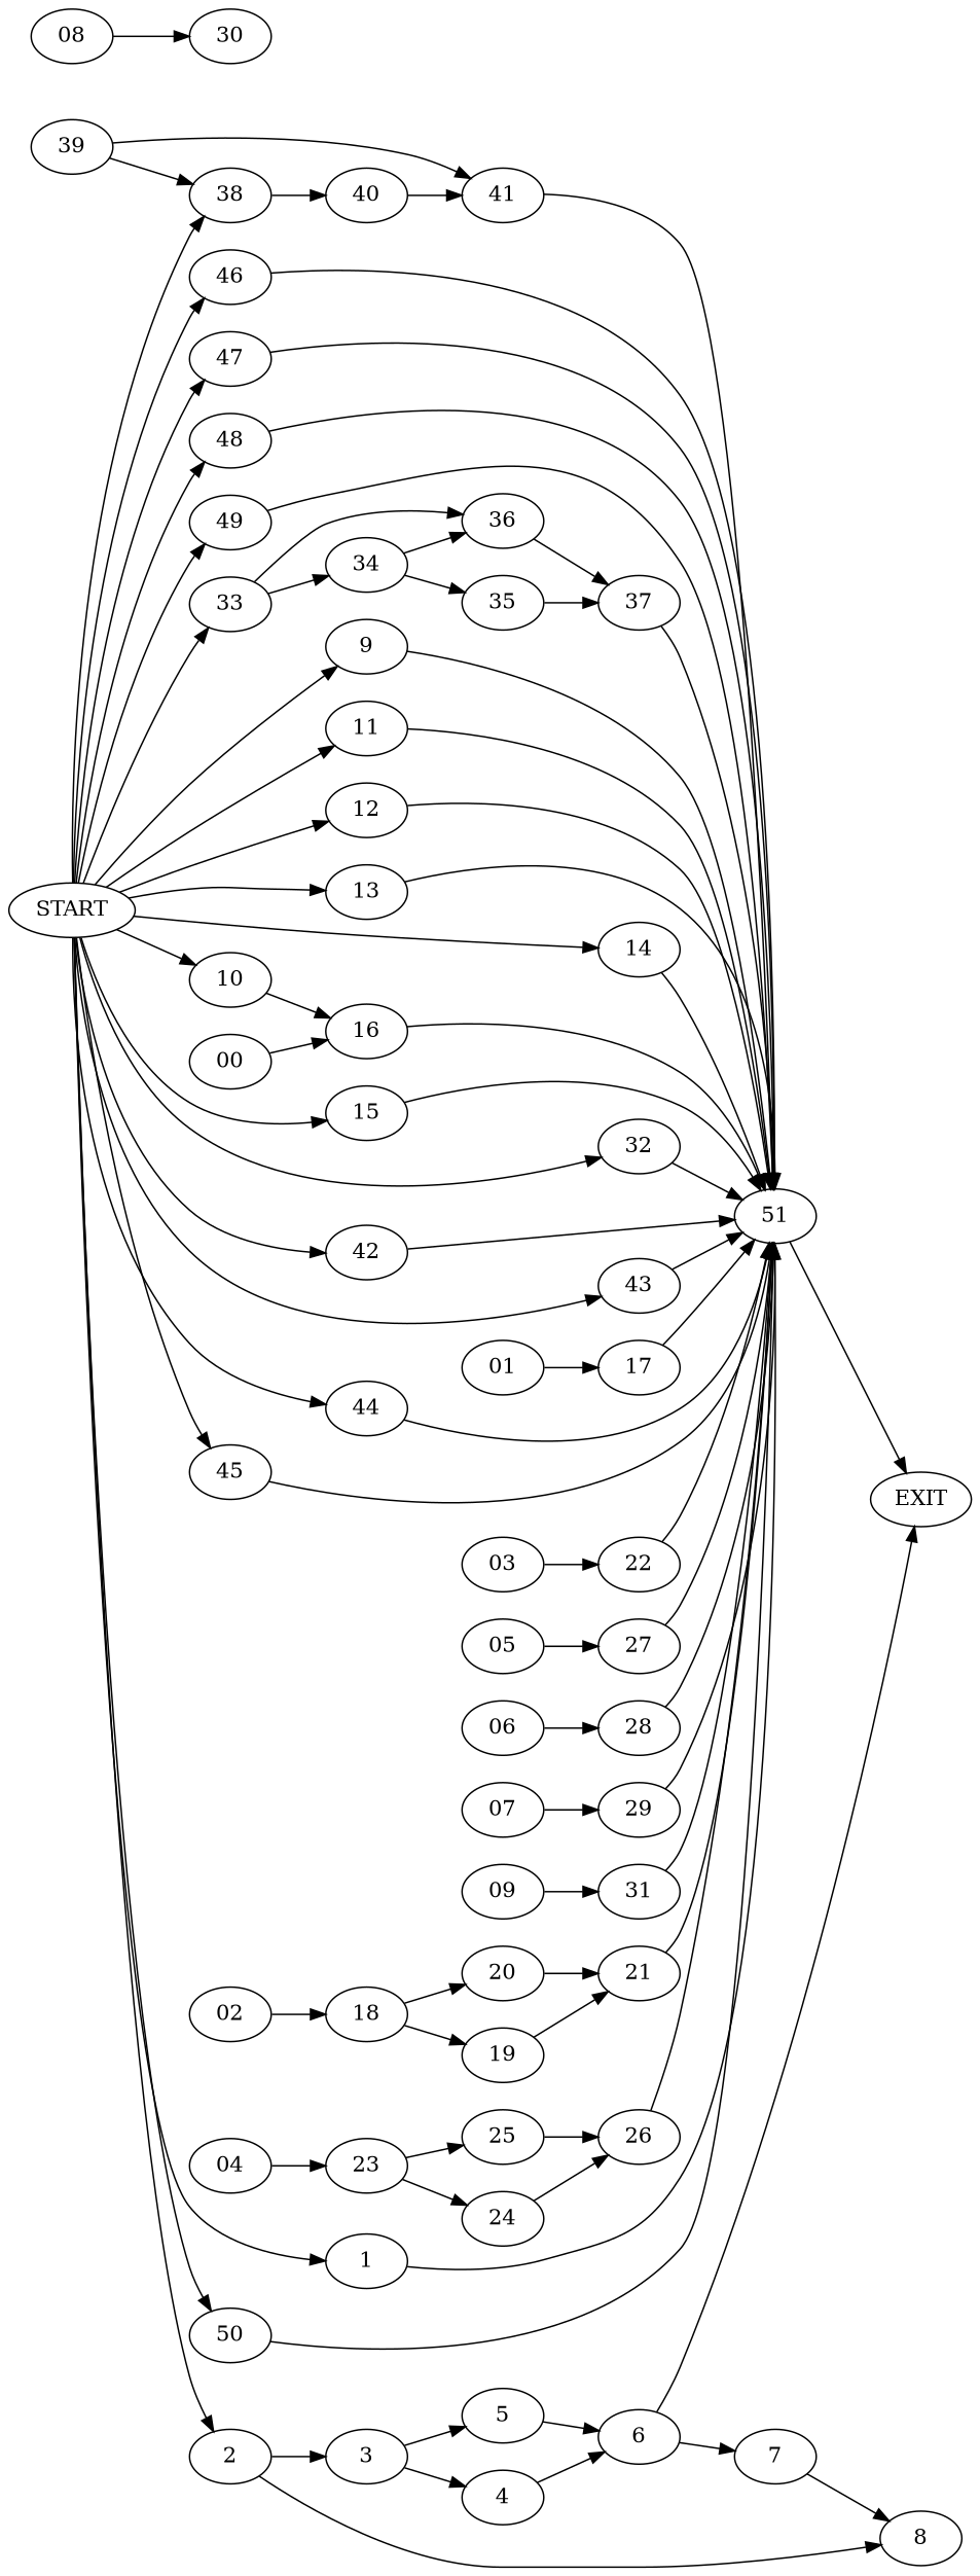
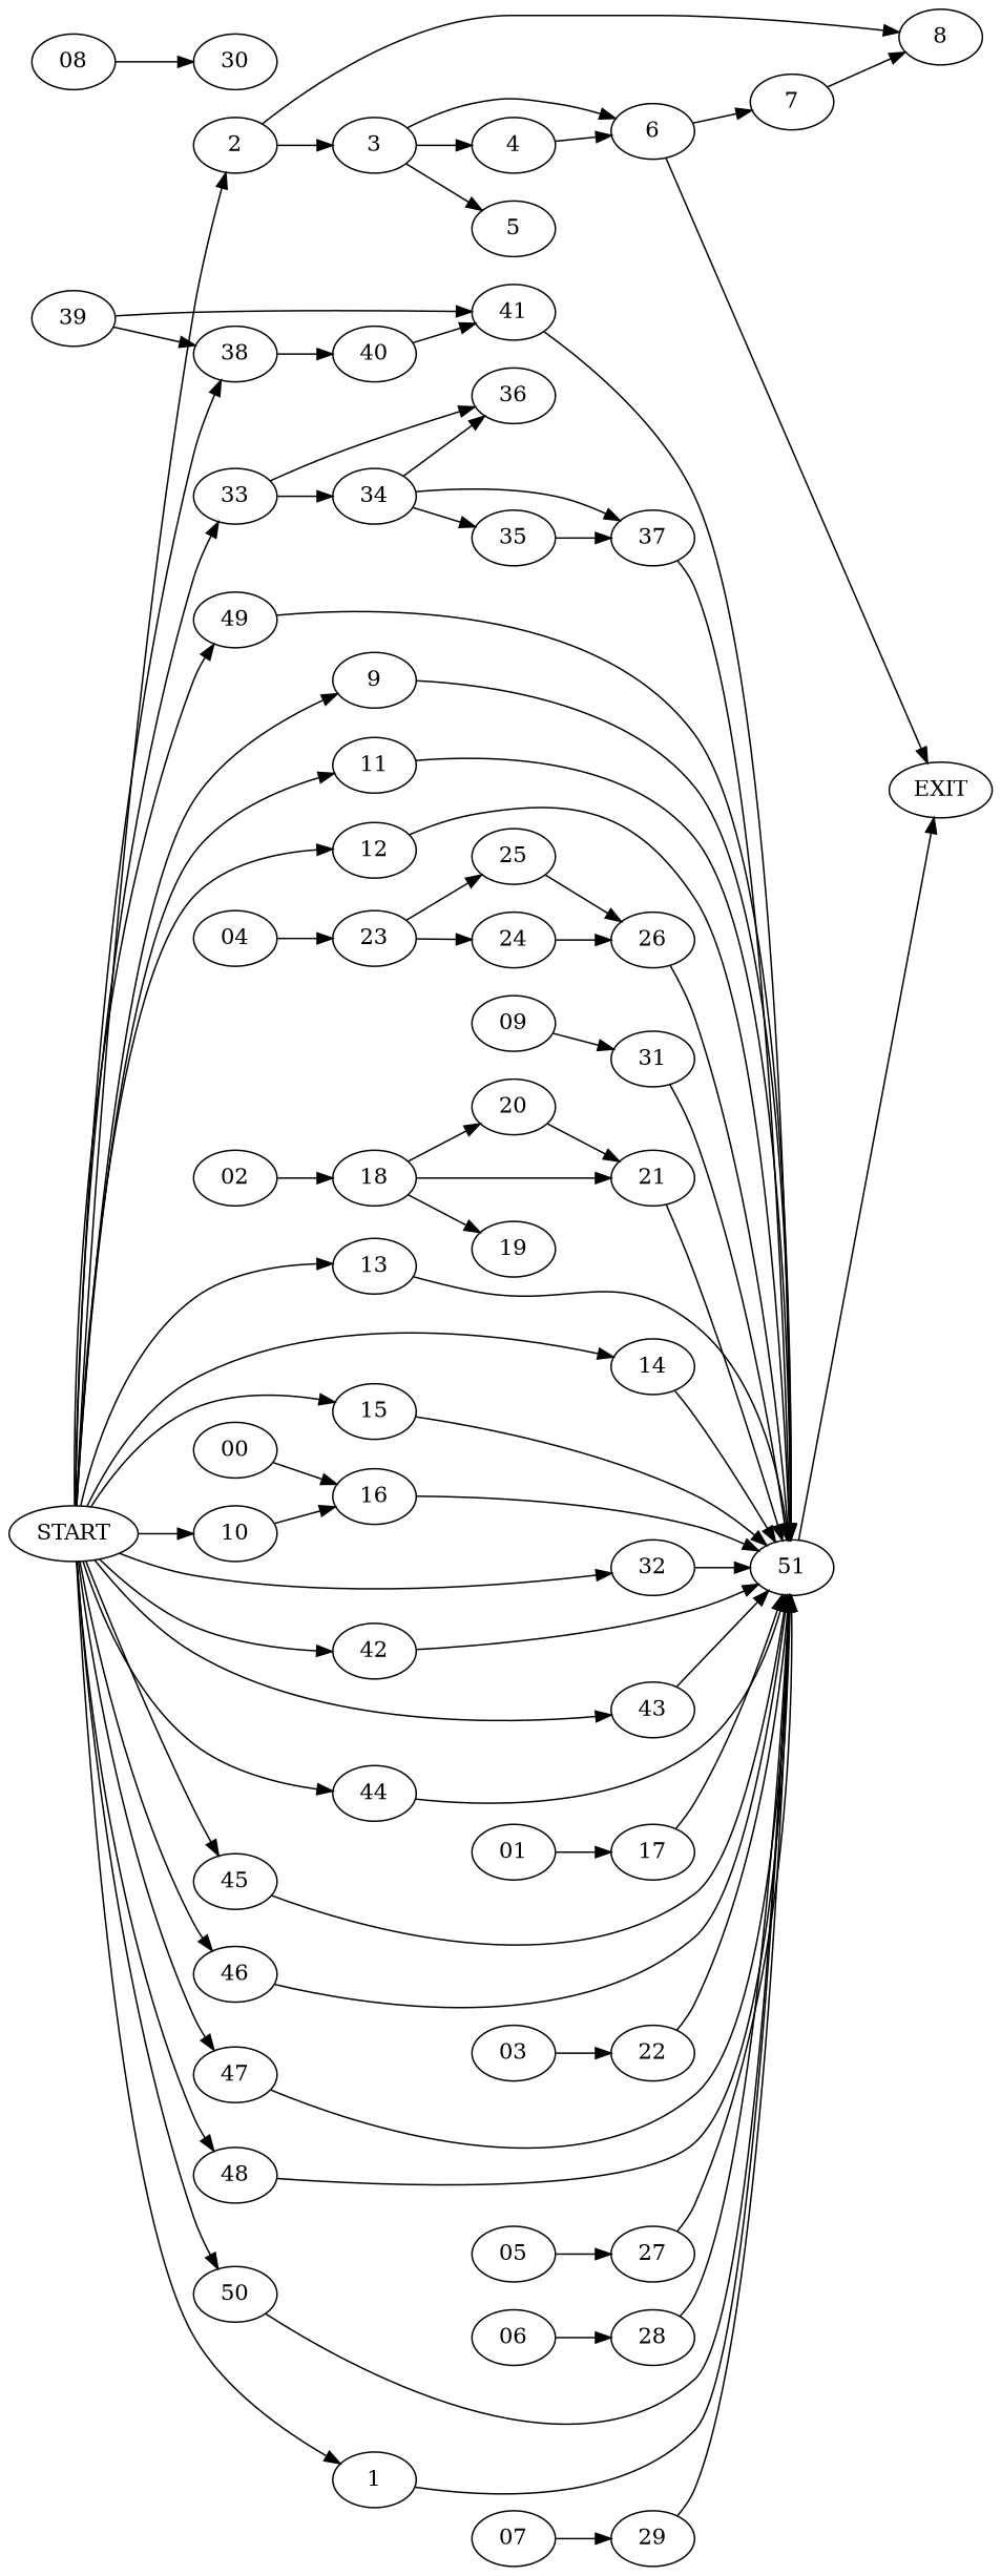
  digraph {
    rankdir=LR
    n1 [label=START]
    1
    2
    9
    10
    11
    12
    13
    14
    15
    32
    33
    38
    42
    43
    44
    45
    46
    47
    48
    49
    50
    51
    3
    8
    16
    34
    36
    40
    n30 [label=EXIT]
    4
    5
    6
    7
    17
    18
    19
    20
    21
    22
    23
    24
    25
    26
    27
    28
    29
    31
    35
    37
    39
    41
    00
    01
    02
    03
    04
    05
    06
    07
    08
    30
    09
    n1 -> 1
    n1 -> 2 [tailport=s2]
    n1 -> 9 [tailport=s3]
    n1 -> 10 [tailport=s4]
    n1 -> 11 [tailport=s5]
    n1 -> 12 [tailport=s6]
    n1 -> 13 [tailport=s7]
    n1 -> 14 [tailport=s8]
    n1 -> 15 [tailport=s9]
    n1 -> 32 [tailport=s20]
    n1 -> 33 [tailport=s21]
    n1 -> 38 [tailport=s22]
    n1 -> 42 [tailport=s23]
    n1 -> 43 [tailport=s24]
    n1 -> 44 [tailport=s25]
    n1 -> 45 [tailport=s26]
    n1 -> 46 [tailport=s27]
    n1 -> 47 [tailport=s28]
    n1 -> 48 [tailport=s29]
    n1 -> 49 [tailport=s30]
    n1 -> 50
    1 -> 51
    2 -> 3
    2 -> 8
    9 -> 51
    10 -> 16
    11 -> 51
    12 -> 51
    13 -> 51
    14 -> 51
    15 -> 51
    32 -> 51
    33 -> 34
    33 -> 36
    38 -> 40
    42 -> 51
    43 -> 51
    44 -> 51
    45 -> 51
    46 -> 51
    47 -> 51
    48 -> 51
    49 -> 51
    50 -> 51
    51 -> n30
    3 -> 4
    3 -> 5
    16 -> 51
    34 -> 36
    34 -> 35
-   36 -> 37
+   34 -> 37
    40 -> 41
    4 -> 6
-   5 -> 6
+   3 -> 6
    6 -> n30
    6 -> 7
    7 -> 8
    17 -> 51
    18 -> 19
    18 -> 20
-   19 -> 21
+   18 -> 21
    20 -> 21
    21 -> 51
    22 -> 51
    23 -> 24
    23 -> 25
    24 -> 26
    25 -> 26
    26 -> 51
    27 -> 51
    28 -> 51
    29 -> 51
    31 -> 51
    35 -> 37
    37 -> 51
    39 -> 38
    39 -> 41
    41 -> 51
    00 -> 16
    01 -> 17
    02 -> 18
    03 -> 22
    04 -> 23
    05 -> 27
    06 -> 28
    07 -> 29
    08 -> 30
    09 -> 31
  }
